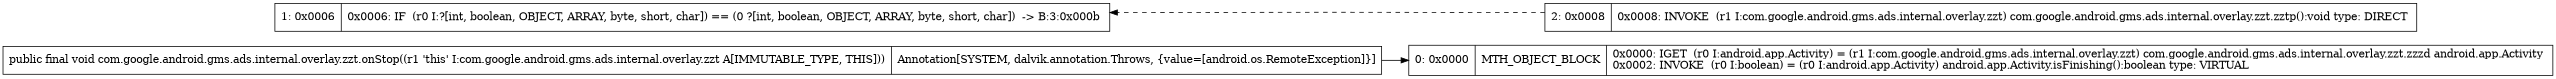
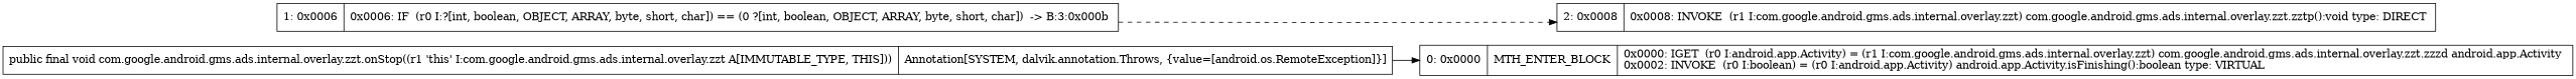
  digraph {
    rankdir=LR
    node [shape=record]
-   n1 [label="{0\:\ 0x0000|MTH_OBJECT_BLOCK\l|0x0000: IGET  (r0 I:android.app.Activity) = (r1 I:com.google.android.gms.ads.internal.overlay.zzt) com.google.android.gms.ads.internal.overlay.zzt.zzzd android.app.Activity \l0x0002: INVOKE  (r0 I:boolean) = (r0 I:android.app.Activity) android.app.Activity.isFinishing():boolean type: VIRTUAL \l}"]
+   n1 [label="{0\:\ 0x0000|MTH_ENTER_BLOCK\l|0x0000: IGET  (r0 I:android.app.Activity) = (r1 I:com.google.android.gms.ads.internal.overlay.zzt) com.google.android.gms.ads.internal.overlay.zzt.zzzd android.app.Activity \l0x0002: INVOKE  (r0 I:boolean) = (r0 I:android.app.Activity) android.app.Activity.isFinishing():boolean type: VIRTUAL \l}"]
    n2 [label="{1\:\ 0x0006|0x0006: IF  (r0 I:?[int, boolean, OBJECT, ARRAY, byte, short, char]) == (0 ?[int, boolean, OBJECT, ARRAY, byte, short, char])  \-\> B:3:0x000b \l}"]
    n3 [label="{2\:\ 0x0008|0x0008: INVOKE  (r1 I:com.google.android.gms.ads.internal.overlay.zzt) com.google.android.gms.ads.internal.overlay.zzt.zztp():void type: DIRECT \l}"]
    n4 [label="{public final void com.google.android.gms.ads.internal.overlay.zzt.onStop((r1 'this' I:com.google.android.gms.ads.internal.overlay.zzt A[IMMUTABLE_TYPE, THIS]))  | Annotation[SYSTEM, dalvik.annotation.Throws, \{value=[android.os.RemoteException]\}]\l}"]
-   n3 -> n2 [style=dashed]
+   n2 -> n3 [style=dashed]
    n4 -> n1
  }
